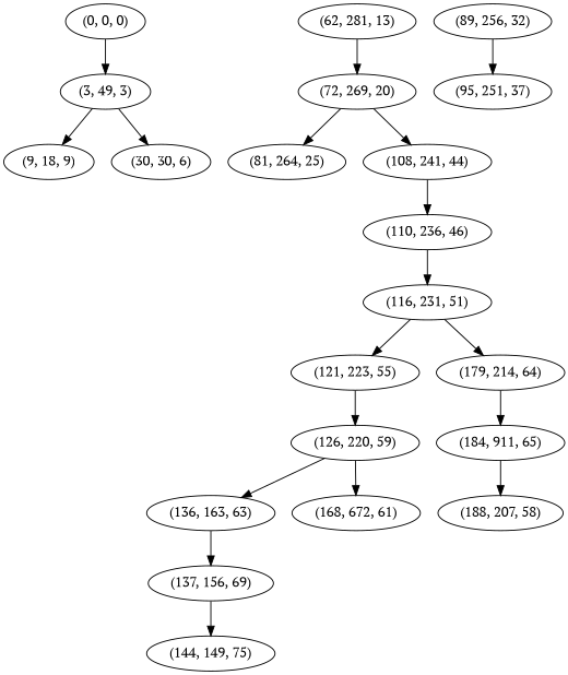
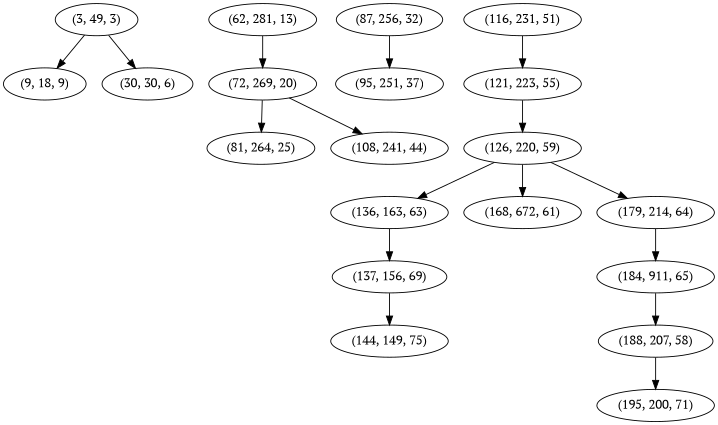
  digraph {
    fontname="PT Serif"
    node [fontname="PT Serif"]
    edge [fontname="PT Serif"]
    n1 [label="(3, 49, 3)"]
-   "(0, 0, 0)"
    "(9, 18, 9)"
    n4 [label="(30, 30, 6)"]
    "(62, 281, 13)"
    "(72, 269, 20)"
    "(81, 264, 25)"
    "(108, 241, 44)"
-   "(89, 256, 32)"
+   "(89, 256, 32)" [label="(87, 256, 32)"]
    "(95, 251, 37)"
-   "(110, 236, 46)"
    "(116, 231, 51)"
    n13 [label="(121, 223, 55)"]
    "(126, 220, 59)"
    n15 [label="(136, 163, 63)"]
    n16 [label="(168, 672, 61)"]
    "(179, 214, 64)"
    "(137, 156, 69)"
    n19 [label="(184, 911, 65)"]
    "(144, 149, 75)"
    n21 [label="(188, 207, 58)"]
+   "(195, 200, 71)"
    n1 -> "(9, 18, 9)"
    n1 -> n4
-   "(0, 0, 0)" -> n1
    "(62, 281, 13)" -> "(72, 269, 20)"
    "(72, 269, 20)" -> "(81, 264, 25)"
    "(72, 269, 20)" -> "(108, 241, 44)"
-   "(108, 241, 44)" -> "(110, 236, 46)"
    "(89, 256, 32)" -> "(95, 251, 37)"
-   "(110, 236, 46)" -> "(116, 231, 51)"
    "(116, 231, 51)" -> n13
    n13 -> "(126, 220, 59)"
    "(126, 220, 59)" -> n15
    "(126, 220, 59)" -> n16
-   "(116, 231, 51)" -> "(179, 214, 64)"
+   "(126, 220, 59)" -> "(179, 214, 64)"
    n15 -> "(137, 156, 69)"
    "(179, 214, 64)" -> n19
    "(137, 156, 69)" -> "(144, 149, 75)"
    n19 -> n21
+   n21 -> "(195, 200, 71)"
  }
